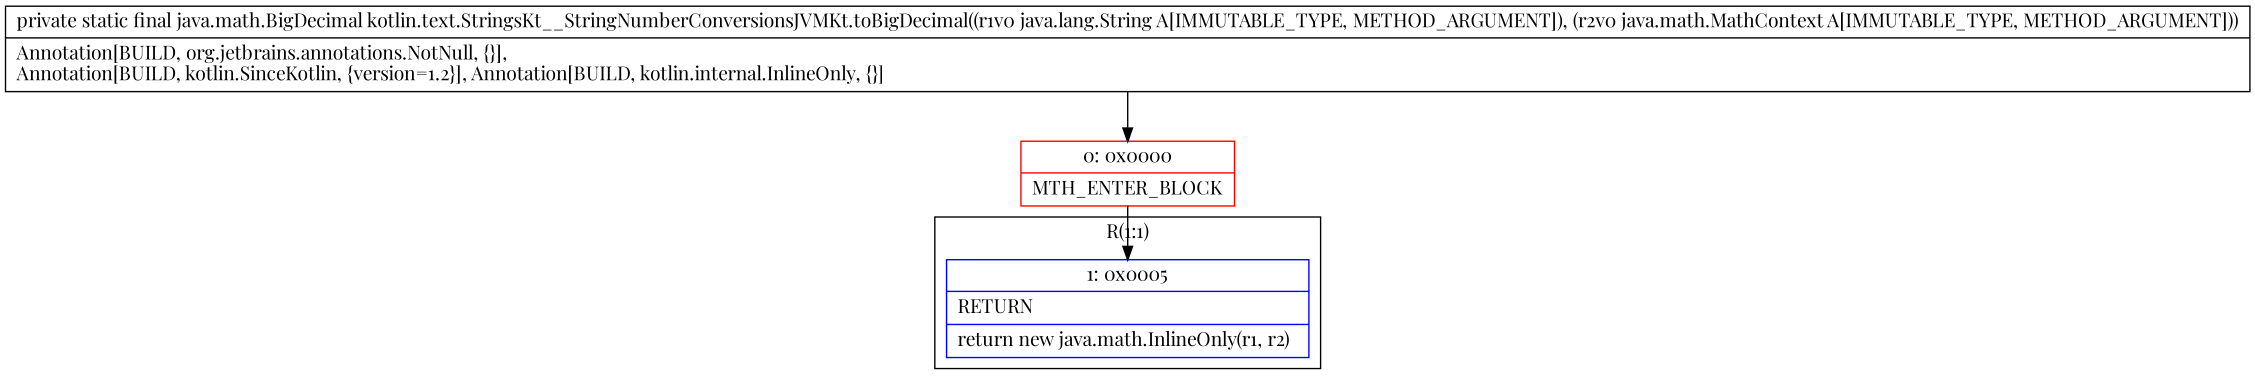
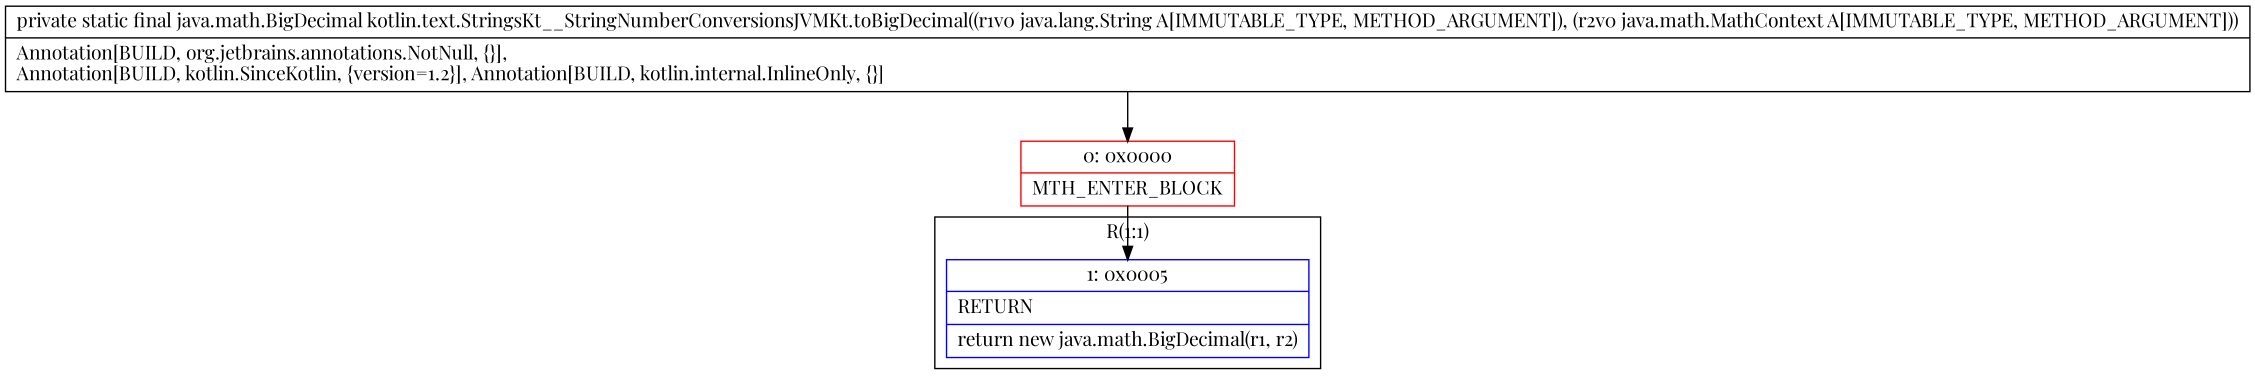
  digraph {
    fontname="Playfair Display"
    node [shape=record fontname="Playfair Display"]
    edge [fontname="Playfair Display"]
-   n1 [color=blue label="{1\:\ 0x0005|RETURN\l|return new java.math.InlineOnly(r1, r2)\l}"]
+   n1 [color=blue label="{1\:\ 0x0005|RETURN\l|return new java.math.BigDecimal(r1, r2)\l}"]
    n2 [color=red label="{0\:\ 0x0000|MTH_ENTER_BLOCK\l}"]
    n3 [label="{private static final java.math.BigDecimal kotlin.text.StringsKt__StringNumberConversionsJVMKt.toBigDecimal((r1v0 java.lang.String A[IMMUTABLE_TYPE, METHOD_ARGUMENT]), (r2v0 java.math.MathContext A[IMMUTABLE_TYPE, METHOD_ARGUMENT]))  | Annotation[BUILD, org.jetbrains.annotations.NotNull, \{\}], \lAnnotation[BUILD, kotlin.SinceKotlin, \{version=1.2\}], Annotation[BUILD, kotlin.internal.InlineOnly, \{\}]\l}"]
    subgraph cluster_1 {
      label="R(1:1)"
      n1
    }
    n2 -> n1
    n3 -> n2
  }
